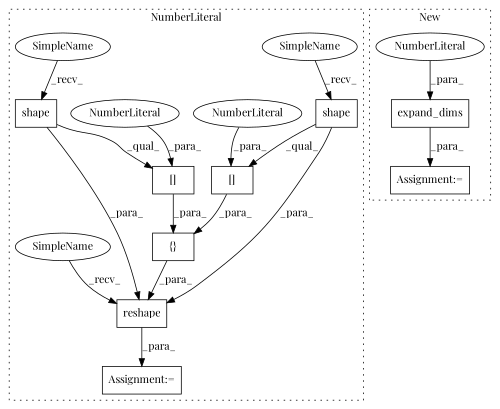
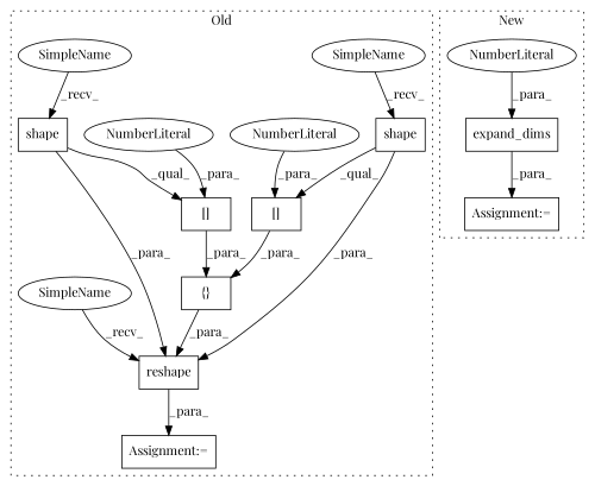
  digraph {
    fontname="Playfair Display"
    node [a=32 l=1 shape=box fontname="Playfair Display"]
    edge [fontname="Playfair Display"]
    n1 [l="6,1" label=shape s="8190,8197"]
    n2 [a=2 l="20,1" label="[]" s="8179,8200"]
    n3 [a=34 label=NumberLiteral s=8199 shape=ellipse]
    n4 [a=4 l="1,1" label="{}" s="8178,8226"]
    n5 [a=7 label="Assignment:=" s=8131]
    n6 [l="8,1" label=reshape s="8143,8228"]
    n7 [a=2 l="20,1" label="[]" s="8204,8225"]
    n8 [a=34 label=NumberLiteral s=8224 shape=ellipse]
    n9 [l="6,1" label=shape s="8215,8222"]
    n10 [a=42 l=10 label=SimpleName s=8179 shape=ellipse]
    n11 [a=42 l=10 label=SimpleName s=8204 shape=ellipse]
    n12 [a=42 l=10 label=SimpleName s=8132 shape=ellipse]
    n13 [l="12,1" label=expand_dims s="8043,8058"]
    n14 [a=7 label="Assignment:=" s=8031]
    n15 [a=34 label=NumberLiteral s=8057 shape=ellipse]
    subgraph cluster_1 {
-     label=NumberLiteral
+     label=Old
      style=dotted
      n1
      n2
      n3
      n4
      n5
      n6
      n7
      n8
      n9
      n10
      n11
      n12
    }
    subgraph cluster_2 {
      label=New
      style=dotted
      n13
      n14
      n15
    }
    n1 -> n2 [label=_qual_]
    n1 -> n6 [label=_para_]
    n2 -> n4 [label=_para_]
    n3 -> n2 [label=_para_]
    n4 -> n6 [label=_para_]
    n6 -> n5 [label=_para_]
    n7 -> n4 [label=_para_]
    n8 -> n7 [label=_para_]
    n9 -> n6 [label=_para_]
    n9 -> n7 [label=_qual_]
    n10 -> n1 [label=_recv_]
    n11 -> n9 [label=_recv_]
    n12 -> n6 [label=_recv_]
    n13 -> n14 [label=_para_]
    n15 -> n13 [label=_para_]
  }
